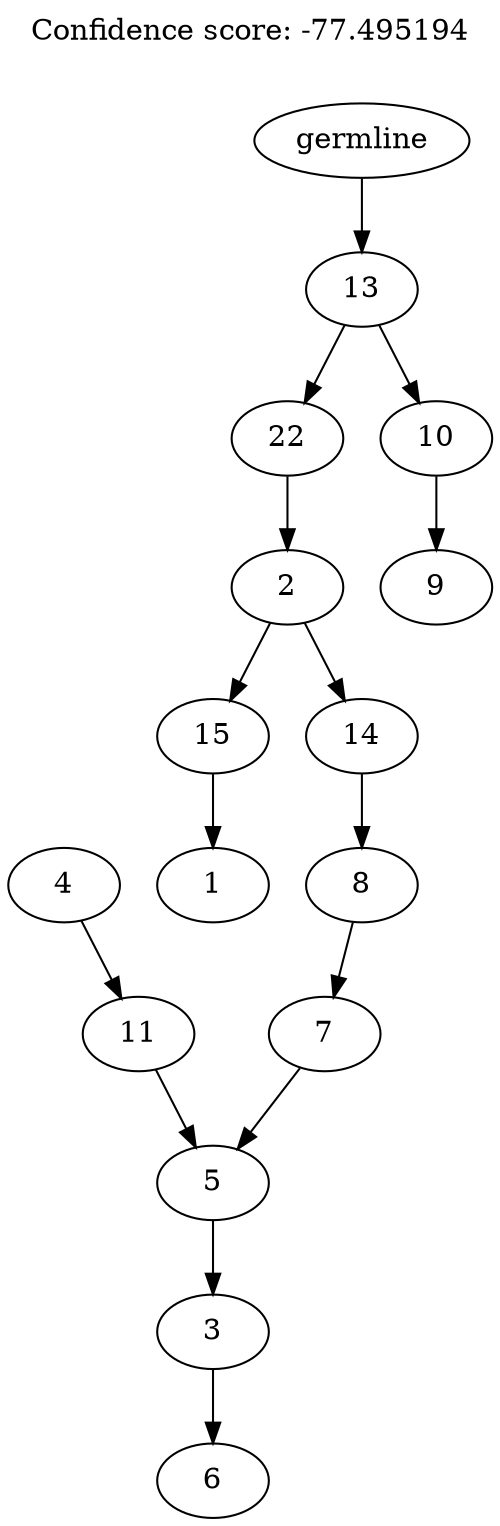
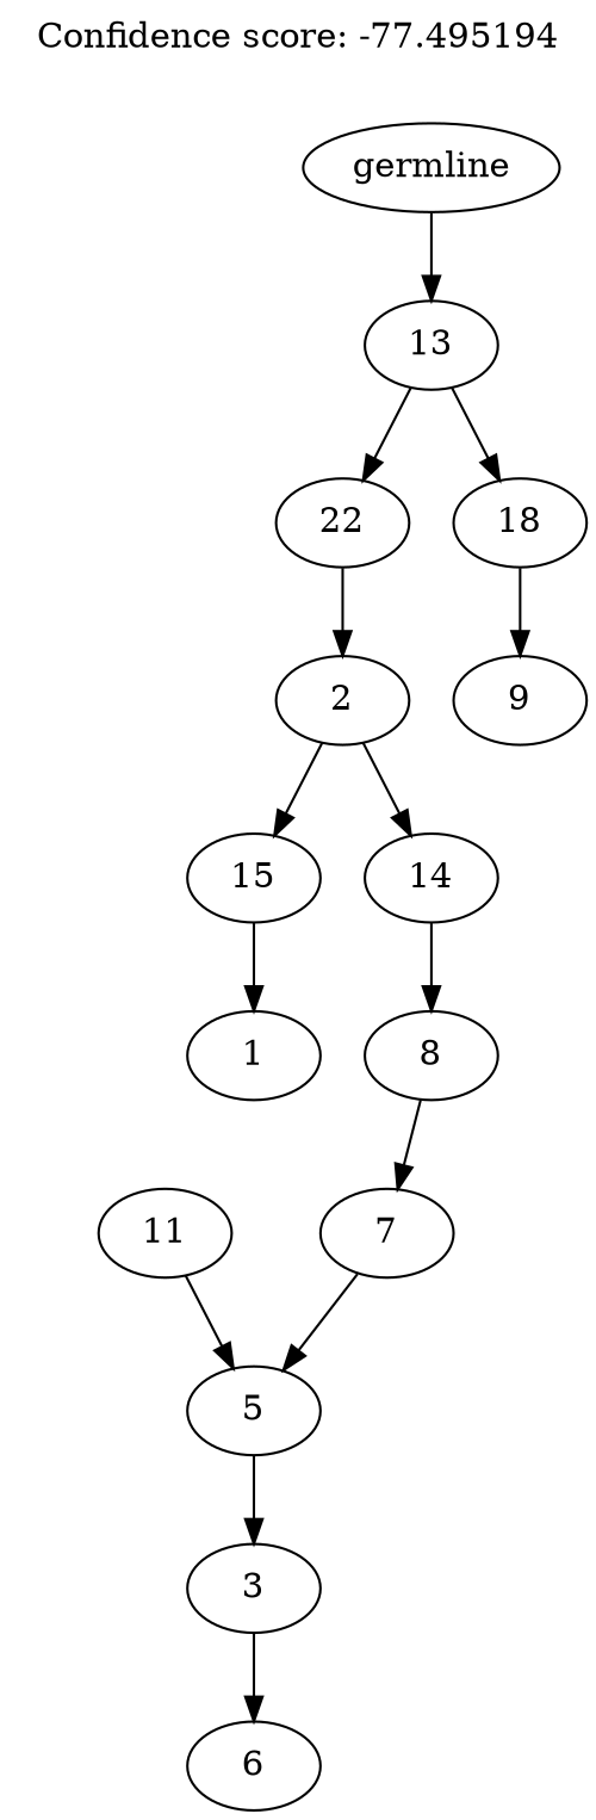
  digraph {
    label="Confidence score: -77.495194"
    labelloc=t
    n1 [label=15]
    n2 [label=1]
    n3 [label=2]
    n4 [label=14]
    n5 [label=22]
    n6 [label=3]
    n7 [label=6]
    n8 [label=5]
    n9 [label=11]
-   n10 [label=4]
    n11 [label=7]
    n12 [label=8]
    n13 [label=9]
-   n14 [label=10]
+   n14 [label=18]
    n15 [label=13]
    n16 [label=germline]
    n1 -> n2
    n3 -> n1
    n3 -> n4
    n4 -> n12
    n5 -> n3
    n6 -> n7
    n8 -> n6
    n9 -> n8
-   n10 -> n9
    n11 -> n8
    n12 -> n11
    n14 -> n13
    n15 -> n5
    n15 -> n14
    n16 -> n15
  }
